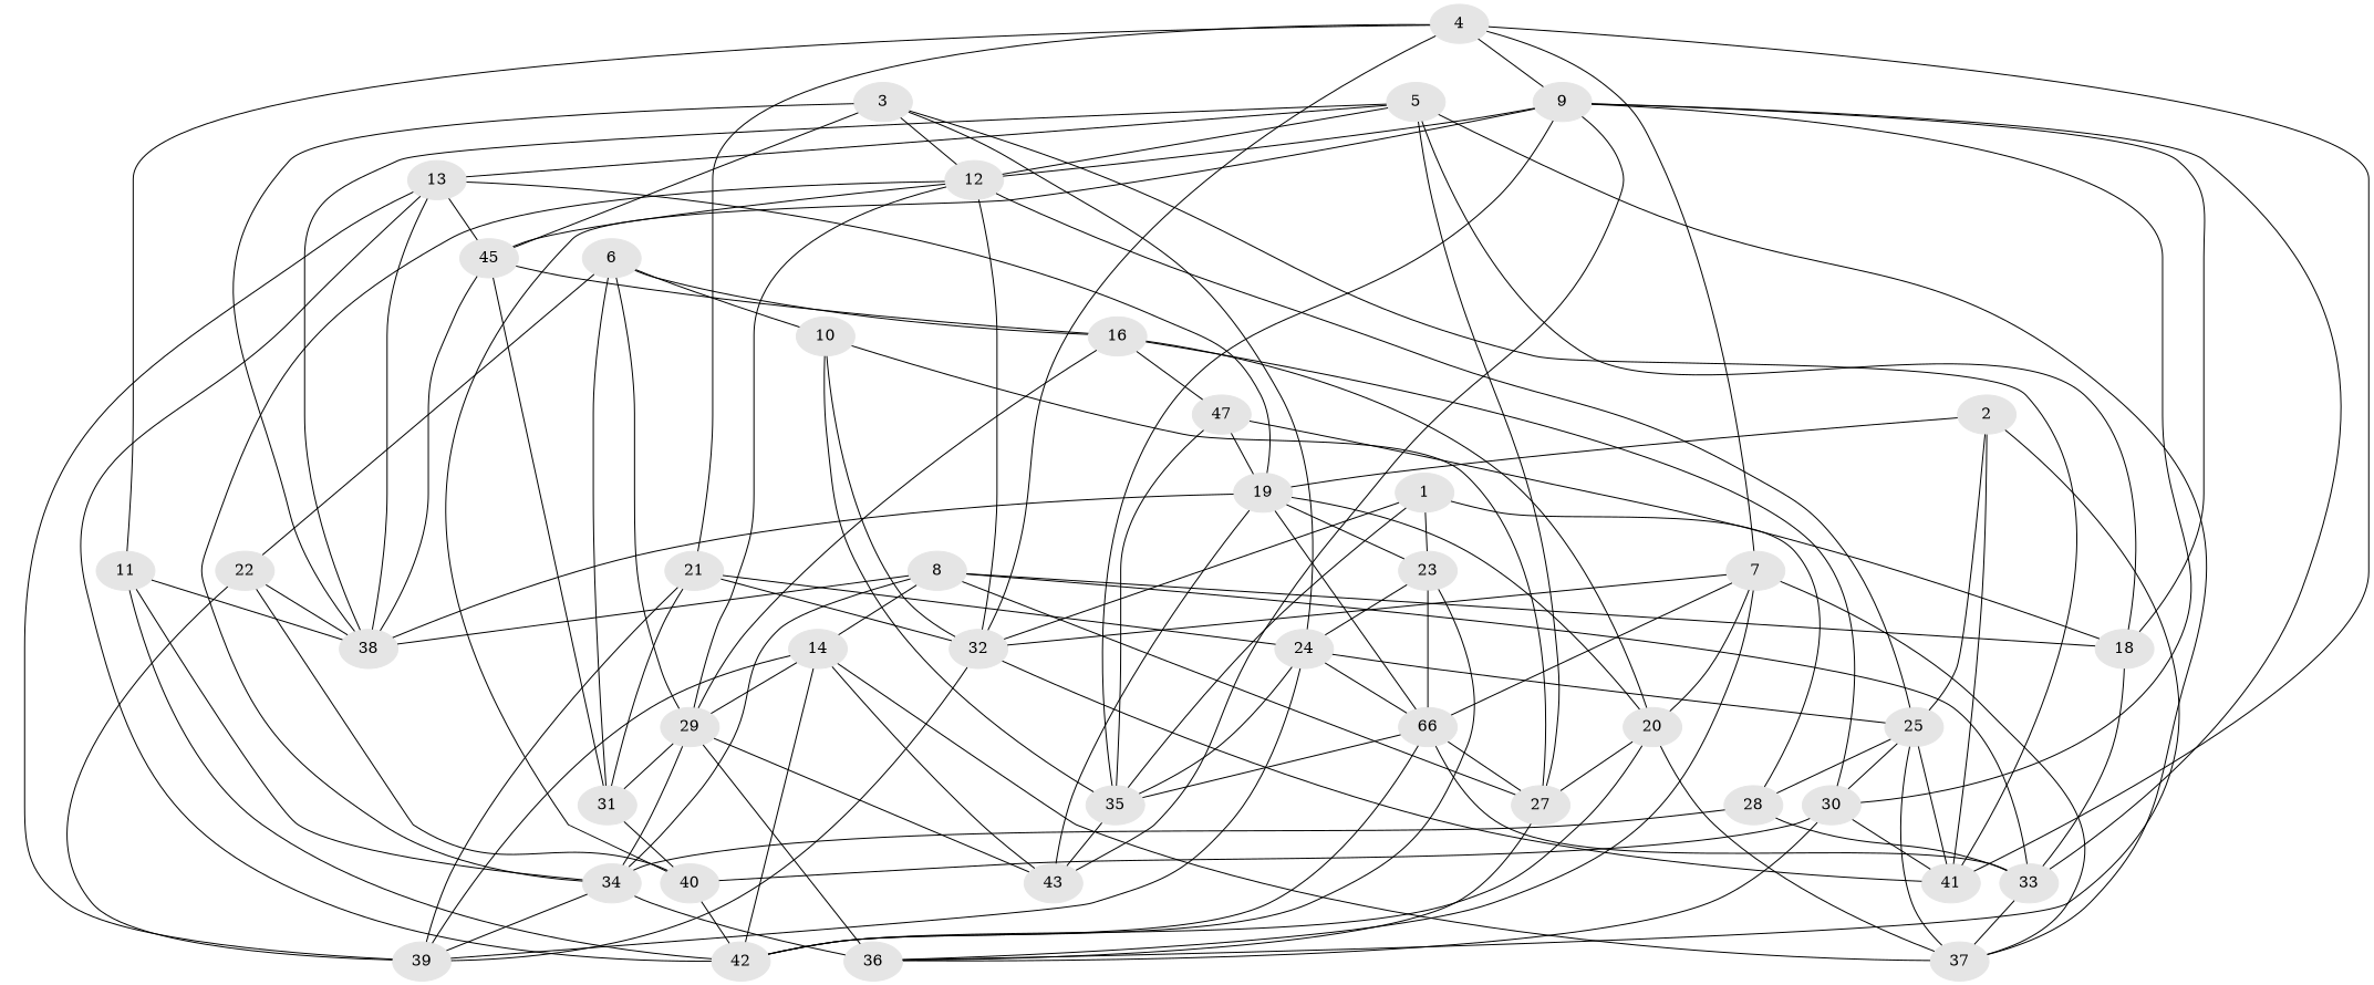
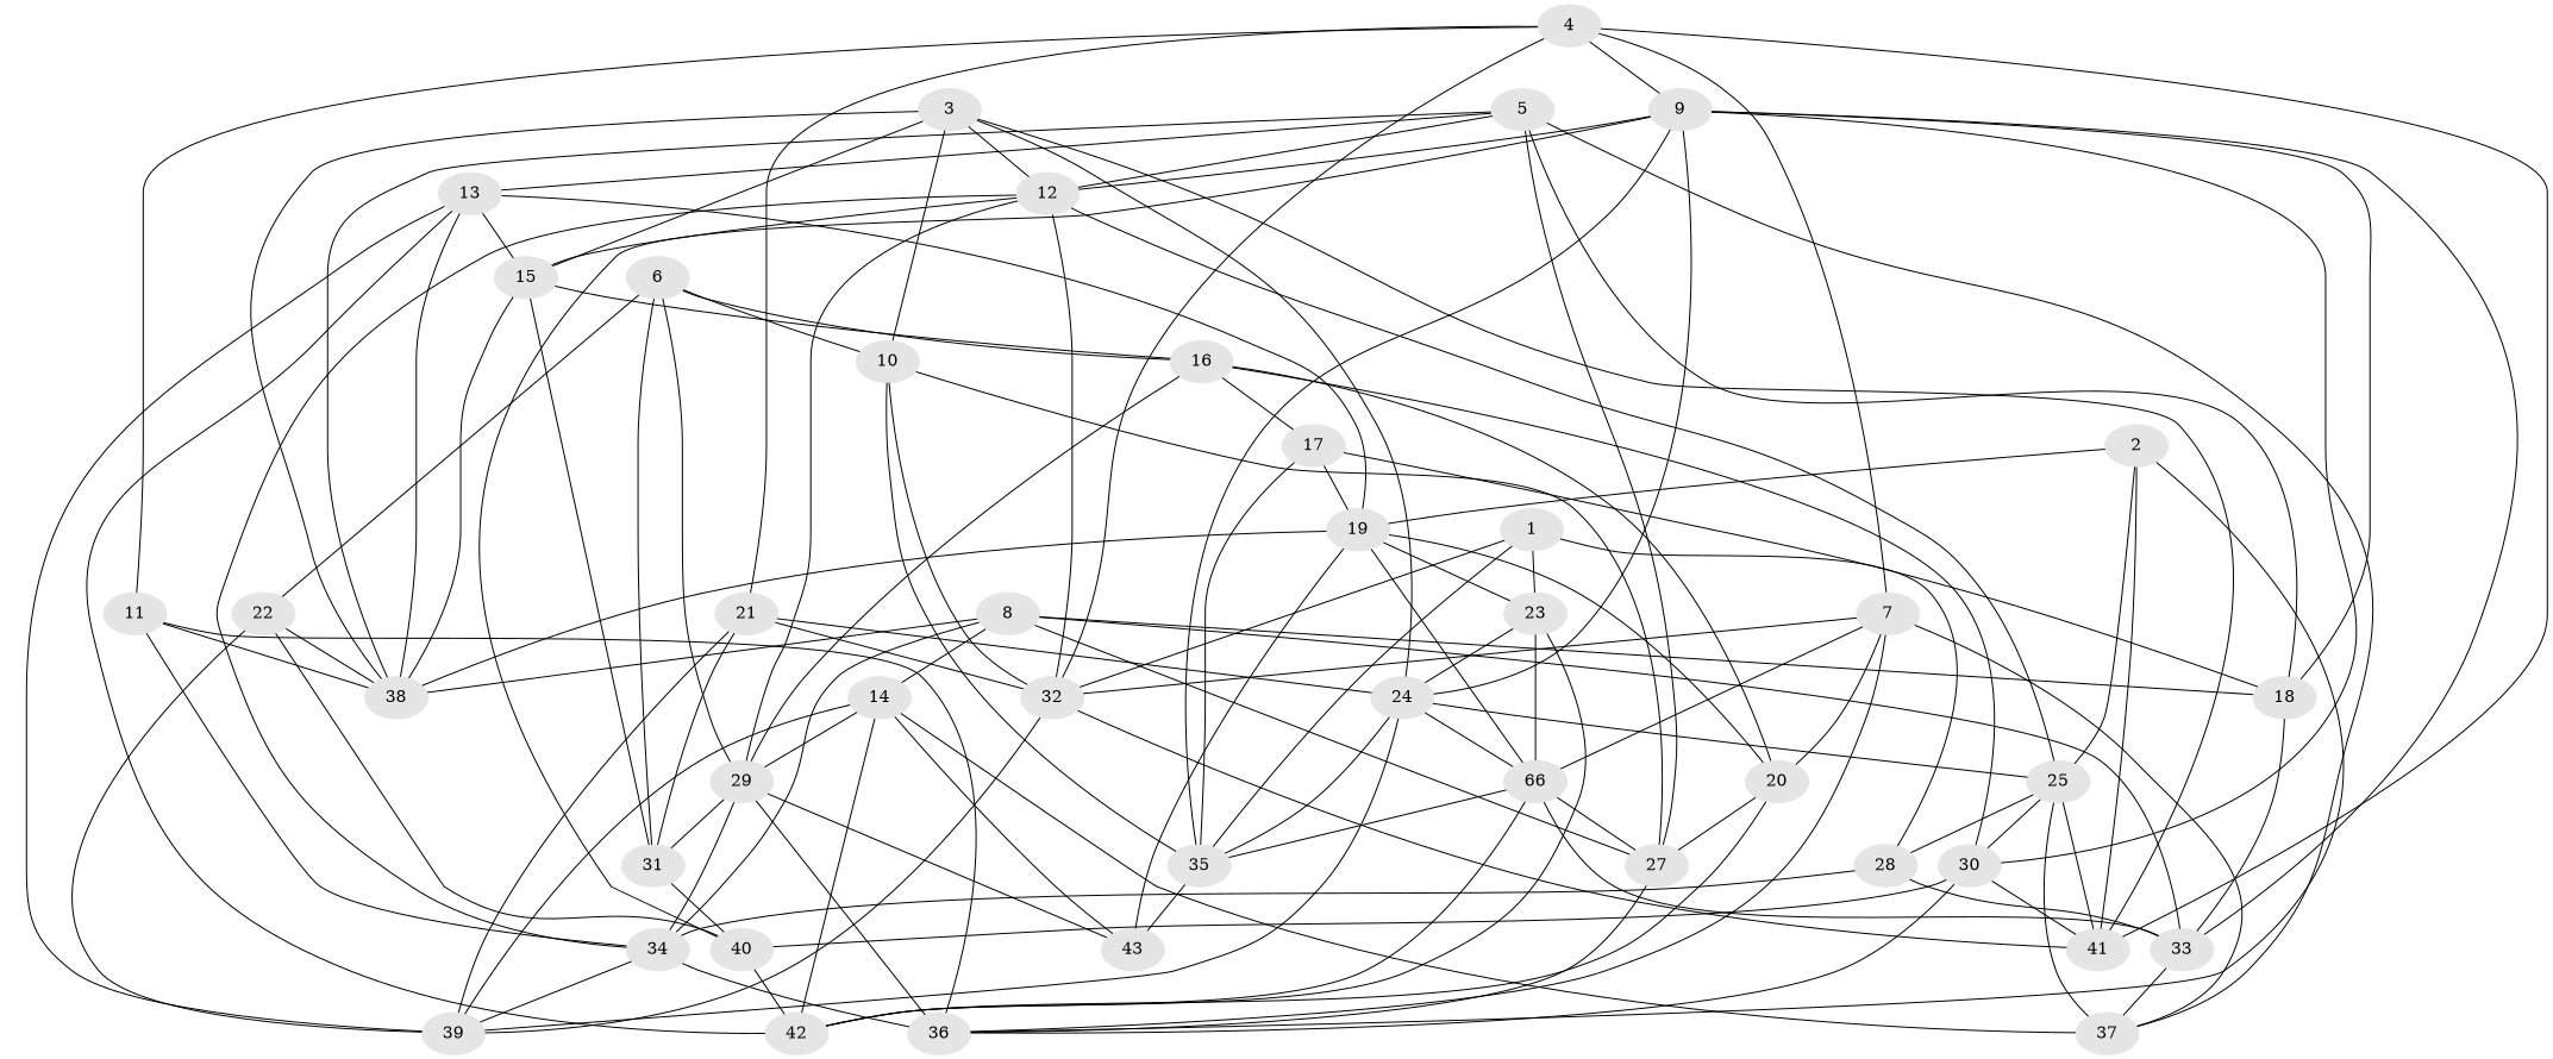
  graph {
    node [color=gray90 style=filled]
    edge [weight=1.0]
    1
    23
    28
    32
    35
    24
    n7 [label=66]
    42
    33
    34
    41
    39
    43
    2
    19
    25
    36
    38
    20
    37
    30
    3
    10
    12
-   15 [label=45]
+   15
    27
    29
    16
    31
    4
    7
    9
    11
    21
    18
    40
    5
    13
    6
    22
-   17 [label=47]
+   17
    8
    14
    1 -- 23
    1 -- 28
    1 -- 32
    1 -- 35
    23 -- 24 [weight=2.0]
    23 -- n7
    23 -- 42
    28 -- 33 [weight=2.0]
    28 -- 34
    32 -- 41
    32 -- 39
    35 -- 43 [weight=2.0]
    24 -- 35
    24 -- n7
    24 -- 39
    24 -- 25
    n7 -- 35
    n7 -- 42
    n7 -- 33
    n7 -- 27
    33 -- 37
    34 -- 39 [weight=2.0]
    34 -- 36 [weight=3.0]
    2 -- 41
    2 -- 19
    2 -- 25
    2 -- 36
    19 -- 23
    19 -- n7
    19 -- 43
    19 -- 38
    19 -- 20
    25 -- 28 [weight=2.0]
    25 -- 41
    25 -- 37
    25 -- 30
    20 -- 42
-   20 -- 37
    20 -- 27
    30 -- 41
    30 -- 36
    30 -- 40
    3 -- 24
    3 -- 41
    3 -- 38
+   3 -- 10
    3 -- 12
    3 -- 15
    10 -- 32
    10 -- 35
    10 -- 27
    12 -- 32
    12 -- 34
    12 -- 25
    12 -- 15
    12 -- 29
    15 -- 38
    15 -- 16
    15 -- 31
    27 -- 36
    29 -- 34
    29 -- 43
    29 -- 36
    29 -- 31 [weight=3.0]
    16 -- 20
    16 -- 30
    16 -- 29
    16 -- 17
    31 -- 40 [weight=2.0]
    4 -- 32
    4 -- 41
    4 -- 7
    4 -- 9
    4 -- 11
    4 -- 21
    7 -- 32
    7 -- n7
    7 -- 36
    7 -- 20
    7 -- 37
    9 -- 35
    9 -- 33
-   9 -- 43
+   9 -- 24
    9 -- 30
    9 -- 12
    9 -- 18
    9 -- 40
-   11 -- 42
+   11 -- 36
    11 -- 34
    11 -- 38
    21 -- 32
    21 -- 24
    21 -- 39
    21 -- 31 [weight=2.0]
    18 -- 33 [weight=2.0]
    40 -- 42 [weight=2.0]
    5 -- 38
    5 -- 37
    5 -- 12
    5 -- 27
    5 -- 18
    5 -- 13
    13 -- 42
    13 -- 39
    13 -- 19
    13 -- 38
    13 -- 15
    6 -- 10 [weight=2.0]
    6 -- 29
    6 -- 16
    6 -- 31
    6 -- 22
    22 -- 39
    22 -- 38
    22 -- 40
    17 -- 35
    17 -- 19
    17 -- 18
    8 -- 33
    8 -- 34
    8 -- 38
    8 -- 27
    8 -- 18
    8 -- 14
    14 -- 42
    14 -- 39
    14 -- 43
    14 -- 37
    14 -- 29
  }
